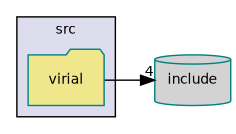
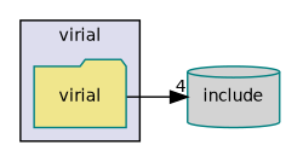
  digraph {
    compound=true
    rankdir=LR
    node [fontname=Helvetica fontsize=10 style=filled color=teal]
    n1 [fillcolor=khaki label=virial pencolor=black shape=folder]
    n2 [fillcolor=lightgrey label=include shape=cylinder]
    subgraph cluster_1 {
      bgcolor="#ddddee"
      fontname=Helvetica
      fontsize=10
-     label=src
+     label=virial
      pencolor=black
      n1
    }
    n1 -> n2 [headlabel=4 labeldistance=1.5 labelfontname=Helvetica labelfontsize=10]
  }
